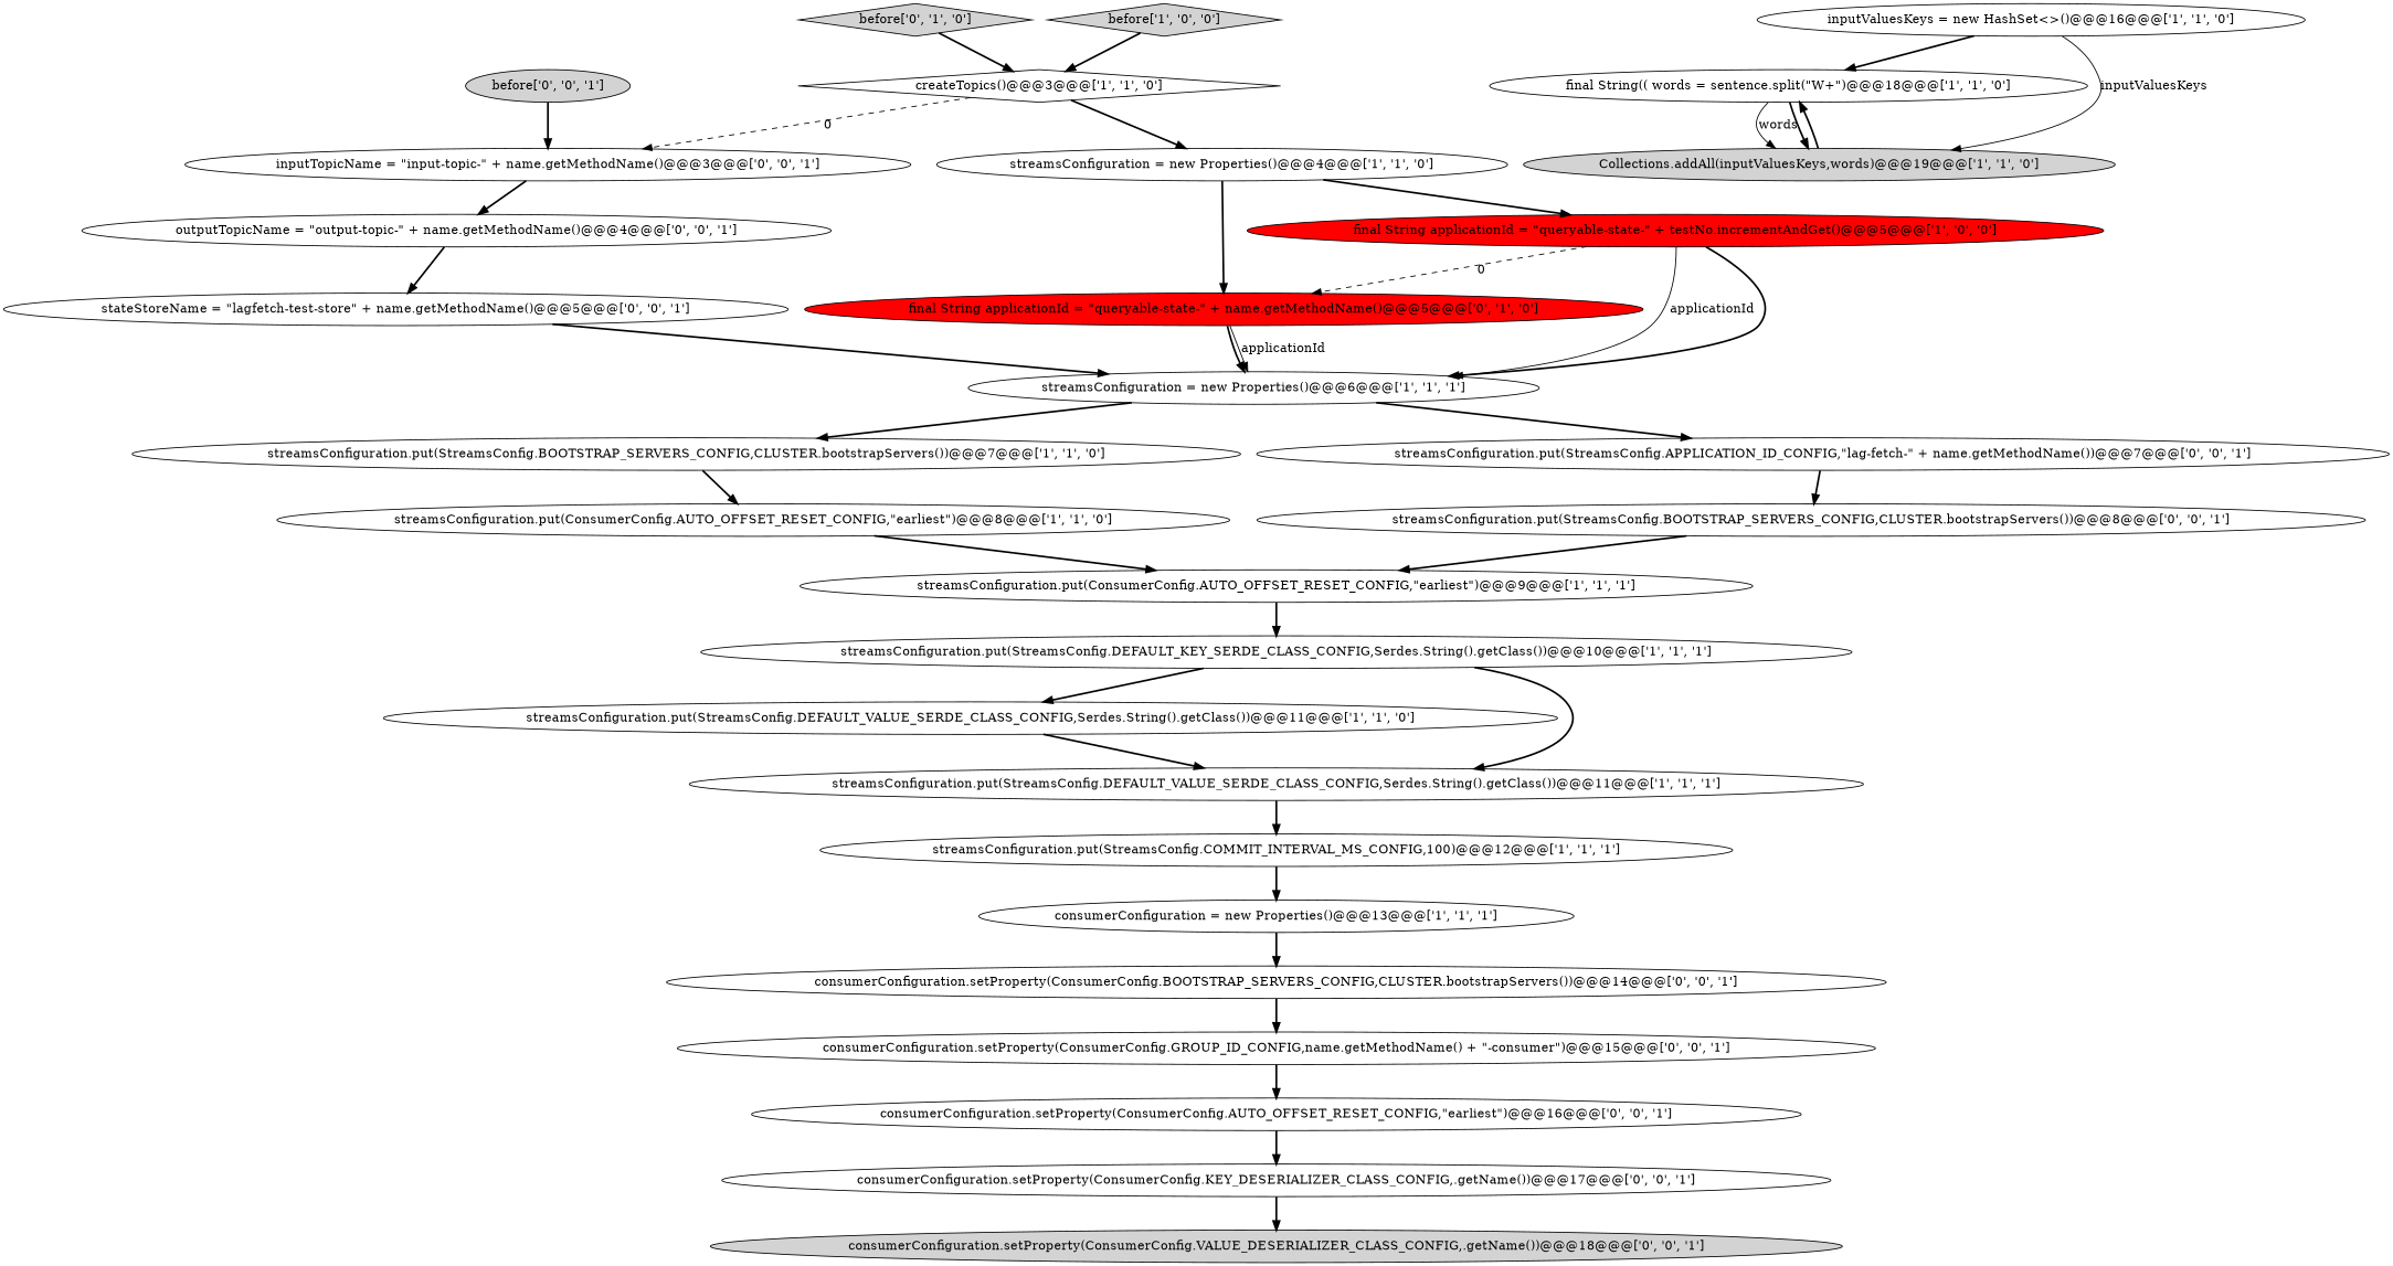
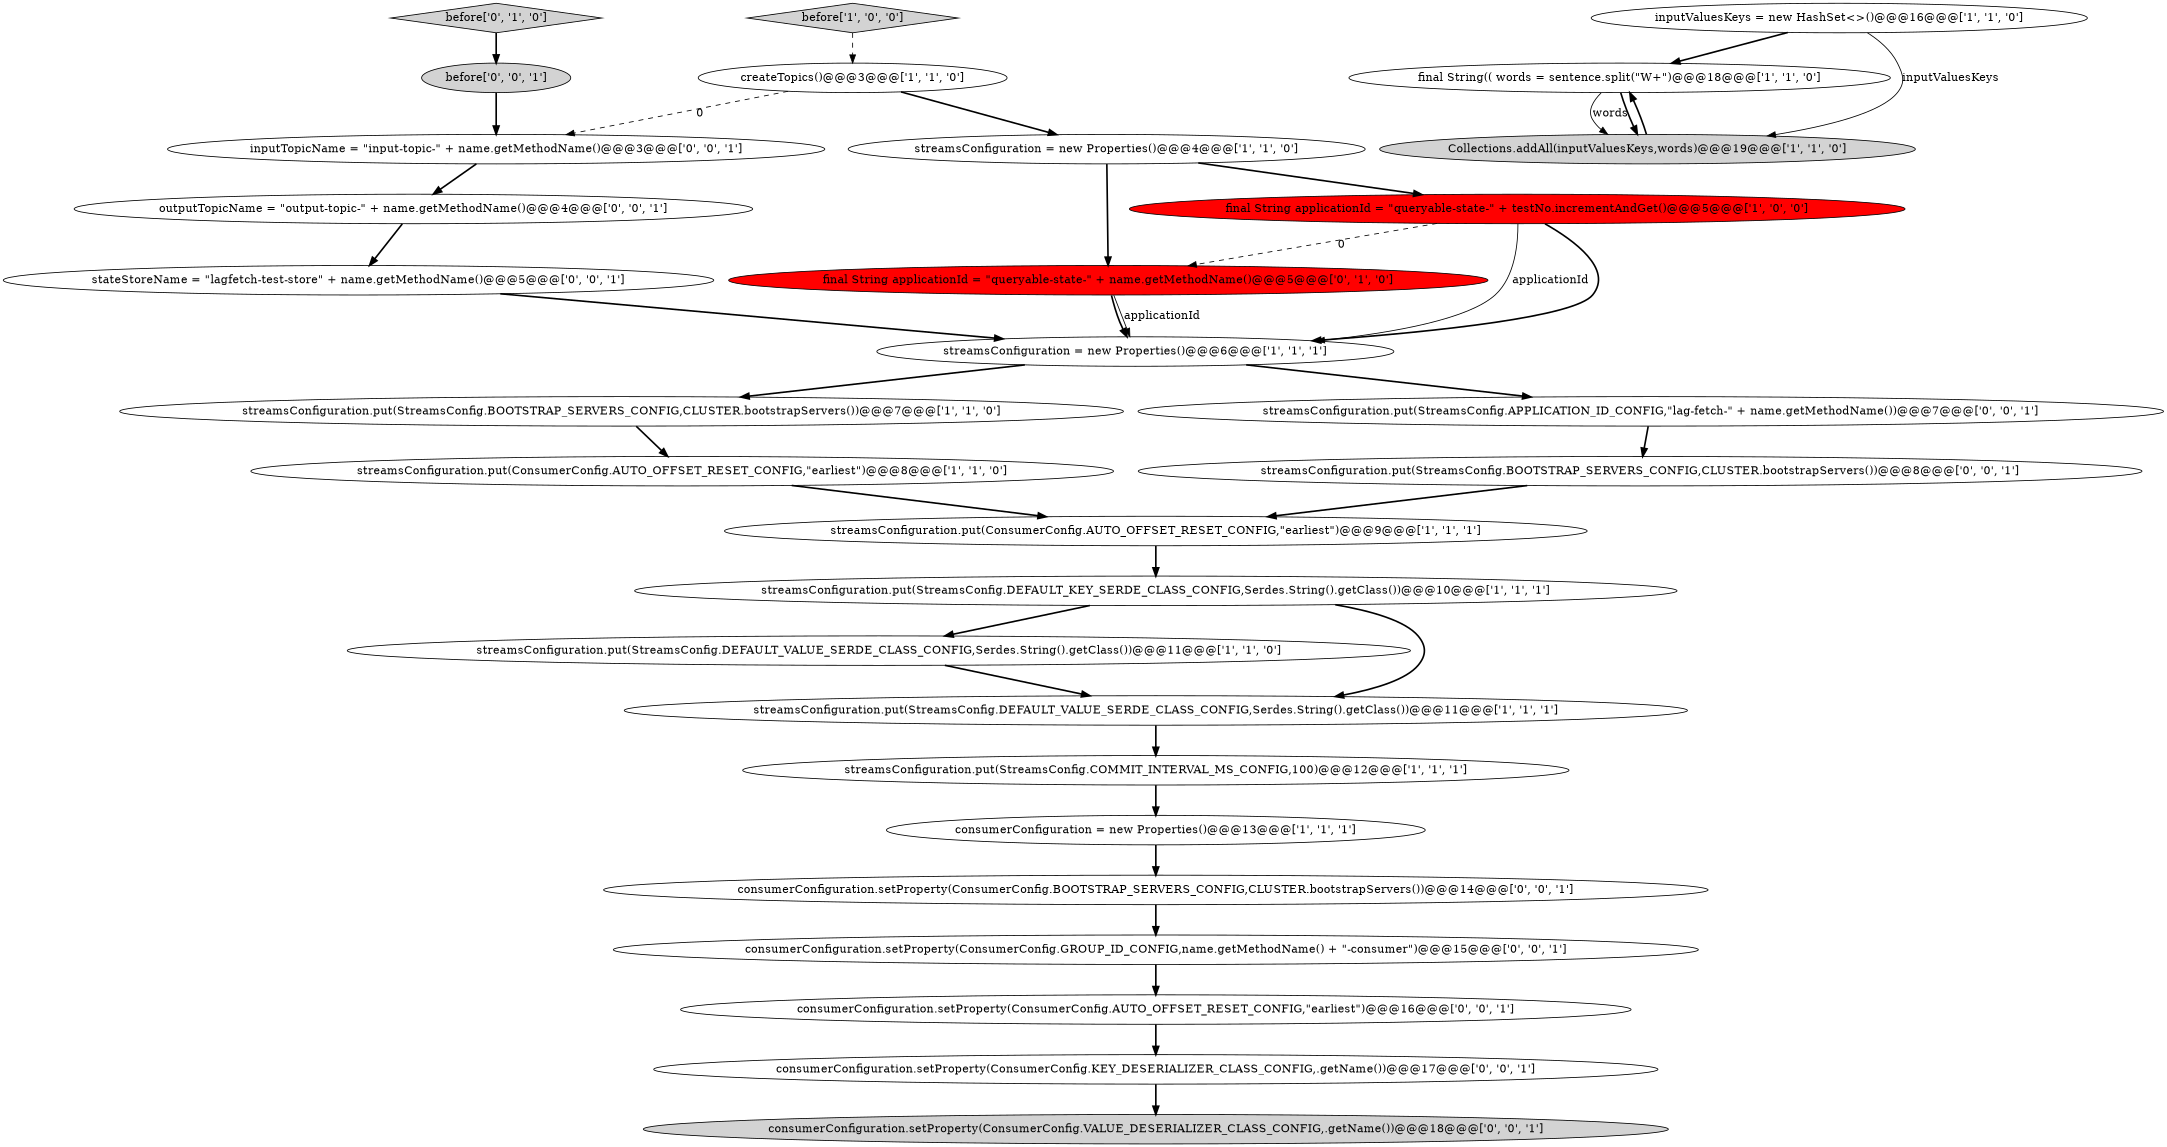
  digraph {
    node [fillcolor=white shape=ellipse style=filled]
    edge [style=bold]
    n1 [label="streamsConfiguration.put(StreamsConfig.BOOTSTRAP_SERVERS_CONFIG,CLUSTER.bootstrapServers())@@@7@@@['1', '1', '0']"]
    n2 [label="streamsConfiguration.put(ConsumerConfig.AUTO_OFFSET_RESET_CONFIG,\"earliest\")@@@8@@@['1', '1', '0']"]
    n3 [label="streamsConfiguration.put(ConsumerConfig.AUTO_OFFSET_RESET_CONFIG,\"earliest\")@@@9@@@['1', '1', '1']"]
    n4 [label="consumerConfiguration.setProperty(ConsumerConfig.AUTO_OFFSET_RESET_CONFIG,\"earliest\")@@@16@@@['0', '0', '1']"]
    n5 [label="consumerConfiguration.setProperty(ConsumerConfig.KEY_DESERIALIZER_CLASS_CONFIG,.getName())@@@17@@@['0', '0', '1']"]
    n6 [fillcolor=lightgray label="consumerConfiguration.setProperty(ConsumerConfig.VALUE_DESERIALIZER_CLASS_CONFIG,.getName())@@@18@@@['0', '0', '1']"]
    n7 [label="streamsConfiguration.put(StreamsConfig.DEFAULT_KEY_SERDE_CLASS_CONFIG,Serdes.String().getClass())@@@10@@@['1', '1', '1']"]
    n8 [label="streamsConfiguration.put(StreamsConfig.DEFAULT_VALUE_SERDE_CLASS_CONFIG,Serdes.String().getClass())@@@11@@@['1', '1', '0']"]
    n9 [label="streamsConfiguration.put(StreamsConfig.DEFAULT_VALUE_SERDE_CLASS_CONFIG,Serdes.String().getClass())@@@11@@@['1', '1', '1']"]
    n10 [label="streamsConfiguration.put(StreamsConfig.COMMIT_INTERVAL_MS_CONFIG,100)@@@12@@@['1', '1', '1']"]
-   n11 [label="createTopics()@@@3@@@['1', '1', '0']" shape=diamond]
+   n11 [label="createTopics()@@@3@@@['1', '1', '0']"]
    n12 [label="streamsConfiguration = new Properties()@@@4@@@['1', '1', '0']"]
    n13 [label="inputTopicName = \"input-topic-\" + name.getMethodName()@@@3@@@['0', '0', '1']"]
    n14 [fillcolor=red label="final String applicationId = \"queryable-state-\" + name.getMethodName()@@@5@@@['0', '1', '0']"]
    n15 [fillcolor=red label="final String applicationId = \"queryable-state-\" + testNo.incrementAndGet()@@@5@@@['1', '0', '0']"]
    n16 [label="outputTopicName = \"output-topic-\" + name.getMethodName()@@@4@@@['0', '0', '1']"]
    n17 [label="stateStoreName = \"lagfetch-test-store\" + name.getMethodName()@@@5@@@['0', '0', '1']"]
    n18 [label="streamsConfiguration = new Properties()@@@6@@@['1', '1', '1']"]
    n19 [label="final String(( words = sentence.split(\"\W+\")@@@18@@@['1', '1', '0']"]
    n20 [fillcolor=lightgray label="Collections.addAll(inputValuesKeys,words)@@@19@@@['1', '1', '0']"]
    n21 [label="streamsConfiguration.put(StreamsConfig.APPLICATION_ID_CONFIG,\"lag-fetch-\" + name.getMethodName())@@@7@@@['0', '0', '1']"]
    n22 [label="streamsConfiguration.put(StreamsConfig.BOOTSTRAP_SERVERS_CONFIG,CLUSTER.bootstrapServers())@@@8@@@['0', '0', '1']"]
    n23 [label="consumerConfiguration.setProperty(ConsumerConfig.GROUP_ID_CONFIG,name.getMethodName() + \"-consumer\")@@@15@@@['0', '0', '1']"]
    n24 [label="consumerConfiguration.setProperty(ConsumerConfig.BOOTSTRAP_SERVERS_CONFIG,CLUSTER.bootstrapServers())@@@14@@@['0', '0', '1']"]
    n25 [label="consumerConfiguration = new Properties()@@@13@@@['1', '1', '1']"]
    n26 [fillcolor=lightgray label="before['0', '1', '0']" shape=diamond]
    n27 [fillcolor=lightgray label="before['1', '0', '0']" shape=diamond]
    n28 [label="inputValuesKeys = new HashSet<>()@@@16@@@['1', '1', '0']"]
    n29 [fillcolor=lightgray label="before['0', '0', '1']"]
    n1 -> n2
    n2 -> n3
    n3 -> n7
    n4 -> n5
    n5 -> n6
    n7 -> n8
    n7 -> n9
    n8 -> n9
    n9 -> n10
    n10 -> n25
    n11 -> n12
    n11 -> n13 [label=0 style=dashed]
    n12 -> n14
    n12 -> n15
    n13 -> n16
    n14 -> n18
    n14 -> n18 [label=applicationId style=solid]
    n15 -> n14 [label=0 style=dashed]
    n15 -> n18 [label=applicationId style=solid]
    n15 -> n18
    n16 -> n17
    n17 -> n18
    n18 -> n1
    n18 -> n21
    n19 -> n20 [label=words style=solid]
    n19 -> n20
    n20 -> n19
    n21 -> n22
    n22 -> n3
    n23 -> n4
    n24 -> n23
    n25 -> n24
-   n26 -> n11
-   n27 -> n11
+   n26 -> n29
+   n27 -> n11 [style=dashed]
    n28 -> n19
    n28 -> n20 [label=inputValuesKeys style=solid]
    n29 -> n13
  }
